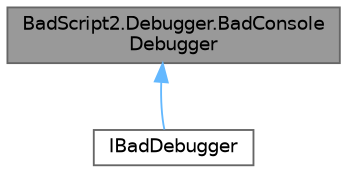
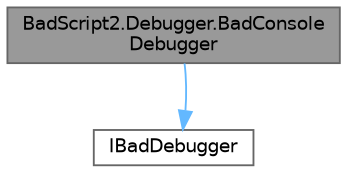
  digraph {
    fontname="DejaVu Sans"
    node [color=gray40 fontname="DejaVu Sans" fontsize=10 shape=box style=filled]
    n1 [fillcolor=grey60 fontcolor=black height=0.2 label="BadScript2.Debugger.BadConsole\lDebugger" width=0.4]
    n2 [fillcolor=white height=0.2 label=IBadDebugger width=0.4]
-   n1 -> n2 [color=steelblue1 dir=back fontname="DejaVu Sans" fontsize=10 labelfontname=Helvetica labelfontsize=10 style=solid]
+   n2 -> n1 [color=steelblue1 dir=back fontname="DejaVu Sans" fontsize=10 labelfontname=Helvetica labelfontsize=10 style=solid]
  }
